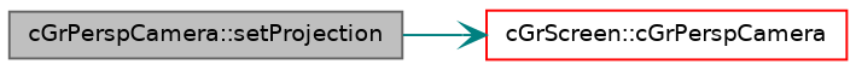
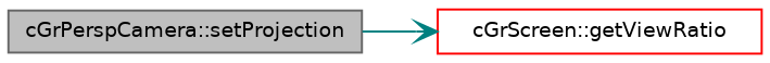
  digraph {
    rankdir=LR
    node [fontname=Helvetica fontsize=10 shape=record style=filled]
    n1 [color=gray40 fillcolor=grey75 fontcolor=black height=0.2 label="cGrPerspCamera::setProjection" width=0.4]
-   n2 [color=red fillcolor=white height=0.2 label="cGrScreen::cGrPerspCamera" width=0.4]
+   n2 [color=red fillcolor=white height=0.2 label="cGrScreen::getViewRatio" width=0.4]
    n1 -> n2 [color=teal fontname=Helvetica fontsize=10 labelfontname=Helvetica labelfontsize=10 style=solid arrowhead=vee]
  }
